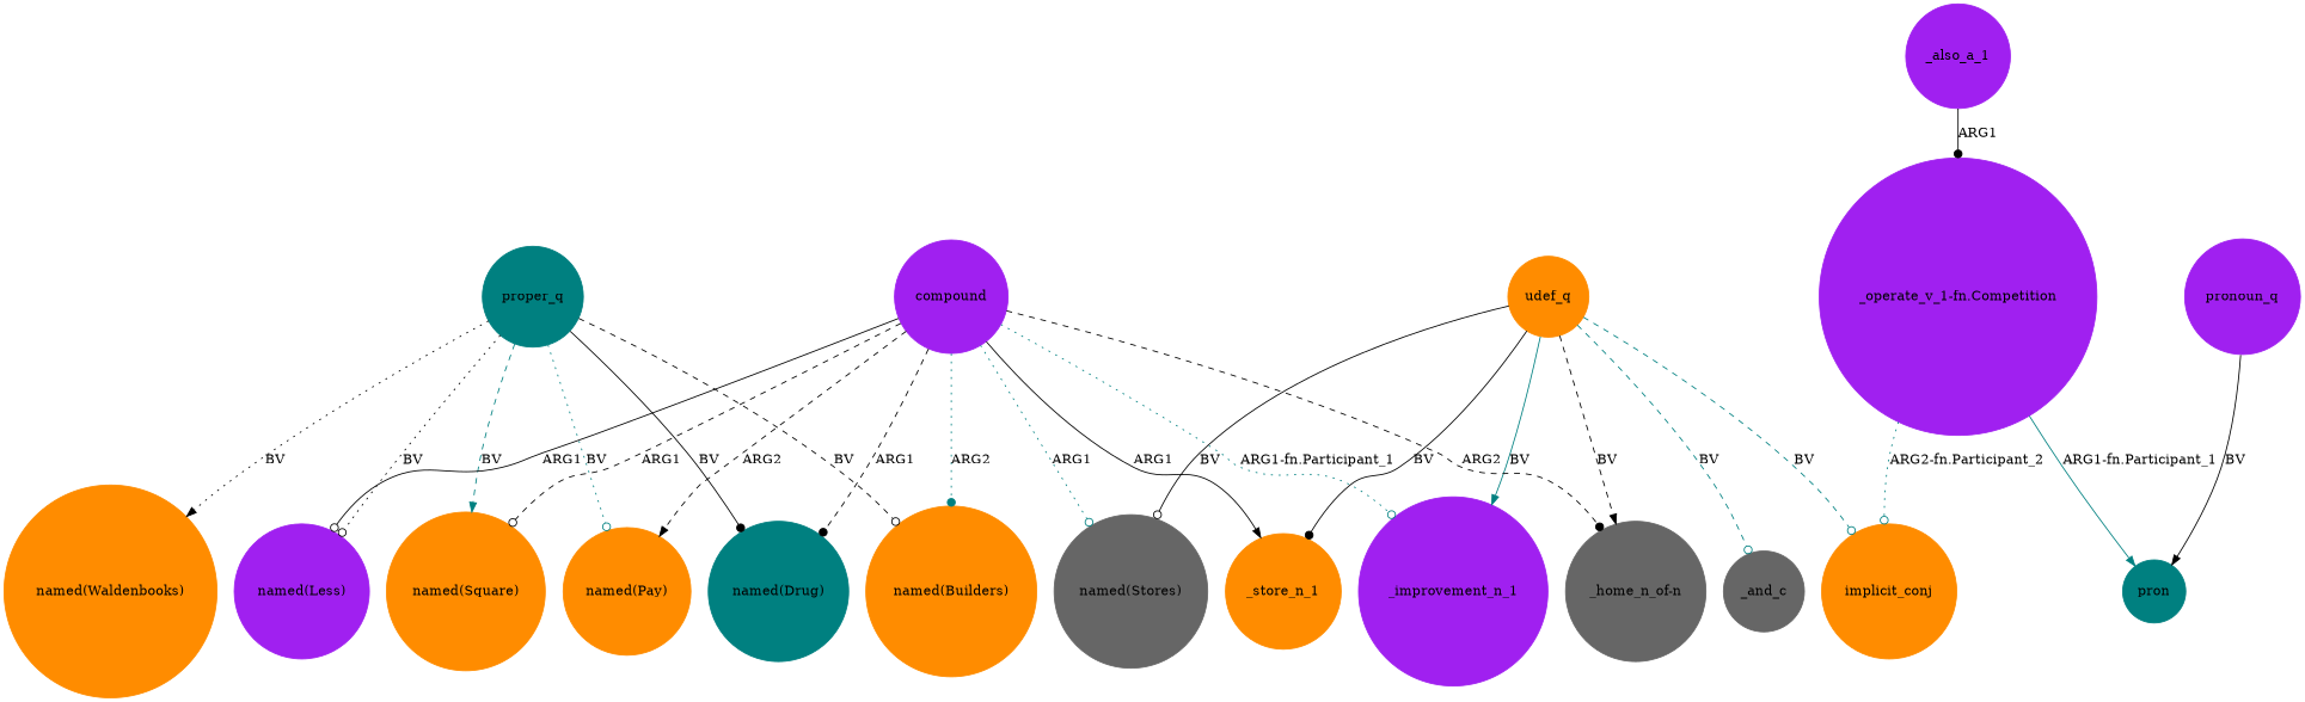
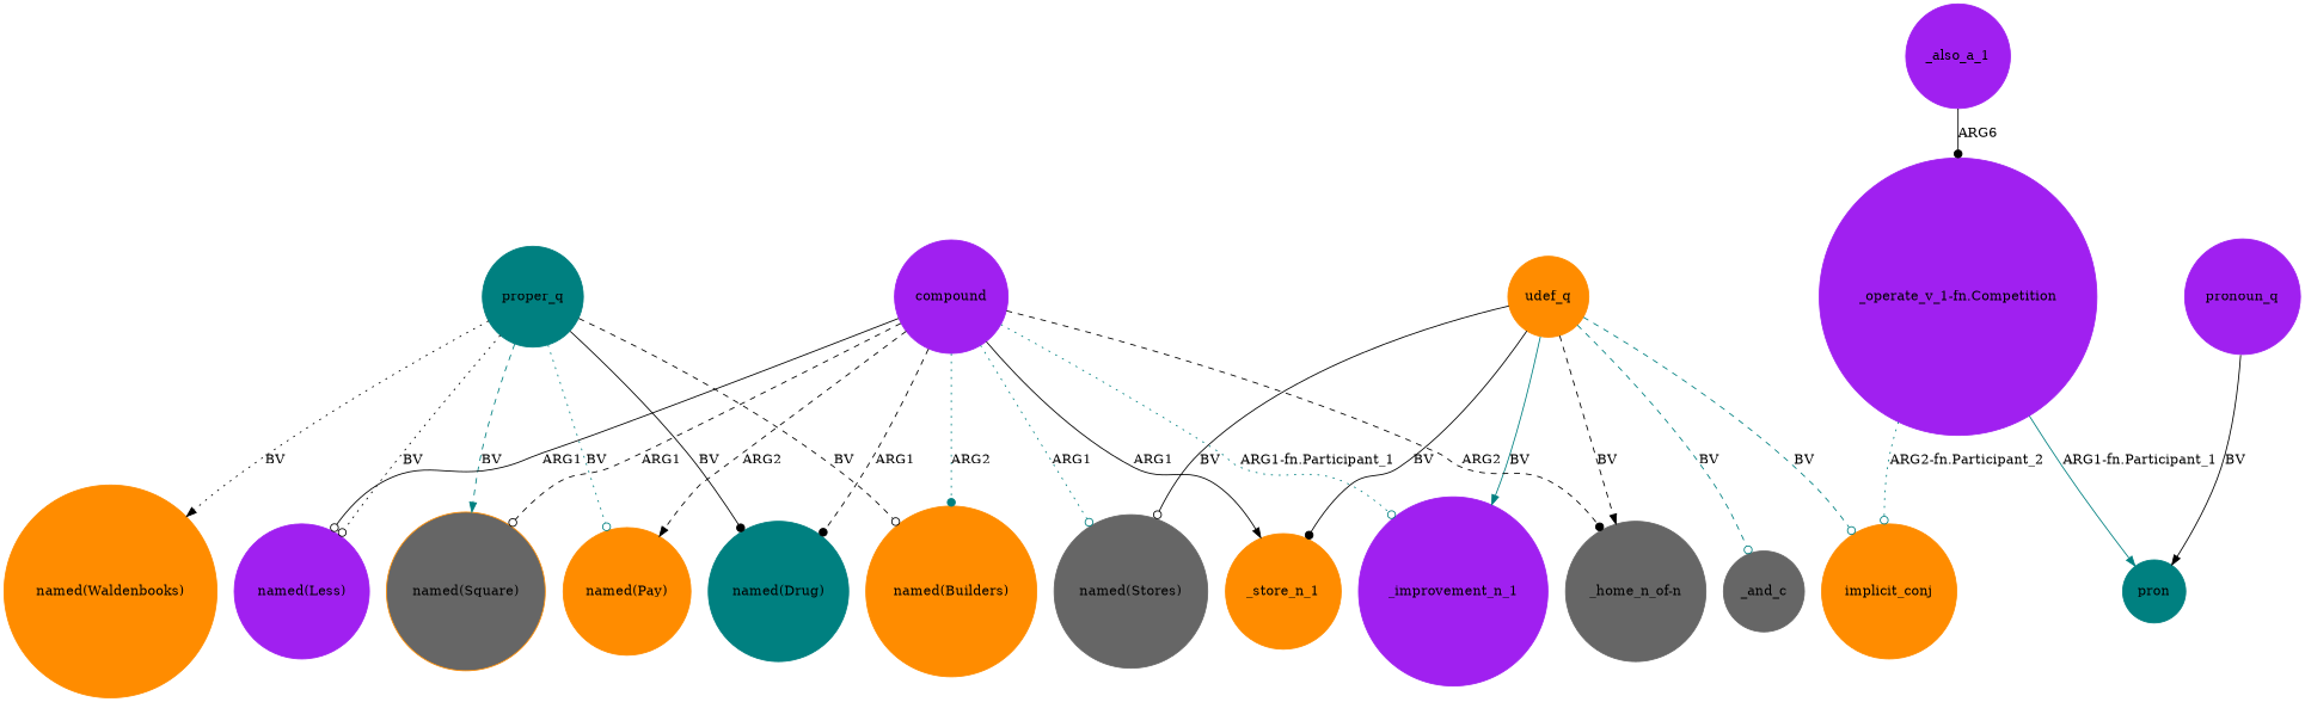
  digraph {
    node [color=darkorange shape=circle style=filled]
    edge [arrowhead=odot color=black style=dashed]
    proper_q [color=teal]
    "named(Pay)"
    "named(Waldenbooks)"
    "named(Less)" [color=purple]
-   "named(Square)"
+   "named(Square)" [fillcolor=gray40]
    "named(Builders)"
    "named(Drug)" [color=teal]
    _also_a_1 [color=purple]
    "_operate_v_1-fn.Competition" [color=purple]
    implicit_conj
    pron [color=teal]
    udef_q
    _improvement_n_1 [color=purple]
    "named(Stores)" [color=gray40]
    _and_c [color=gray40]
    _store_n_1
    "_home_n_of-n" [color=gray40]
    compound [color=purple]
    pronoun_q [color=purple]
    proper_q -> "named(Pay)" [color=teal label=BV style=dotted]
    proper_q -> "named(Waldenbooks)" [arrowhead=normal label=BV style=dotted]
    proper_q -> "named(Less)" [label=BV style=dotted]
    proper_q -> "named(Square)" [arrowhead=normal color=teal label=BV]
    proper_q -> "named(Builders)" [label=BV]
    proper_q -> "named(Drug)" [arrowhead=dot label=BV style=solid]
-   _also_a_1 -> "_operate_v_1-fn.Competition" [arrowhead=dot label=ARG1 style=solid]
+   _also_a_1 -> "_operate_v_1-fn.Competition" [arrowhead=dot label=ARG6 style=solid]
    "_operate_v_1-fn.Competition" -> implicit_conj [color=teal label="ARG2-fn.Participant_2" style=dotted]
    "_operate_v_1-fn.Competition" -> pron [arrowhead=normal color=teal label="ARG1-fn.Participant_1" style=solid]
    udef_q -> implicit_conj [color=teal label=BV]
    udef_q -> _improvement_n_1 [arrowhead=normal color=teal label=BV style=solid]
    udef_q -> "named(Stores)" [label=BV style=solid]
    udef_q -> _and_c [color=teal label=BV]
    udef_q -> _store_n_1 [arrowhead=dot label=BV style=solid]
    udef_q -> "_home_n_of-n" [arrowhead=normal label=BV]
    compound -> "named(Pay)" [arrowhead=normal label=ARG2]
    compound -> "named(Less)" [label=ARG1 style=solid]
    compound -> "named(Square)" [label=ARG1]
    compound -> "named(Builders)" [arrowhead=dot color=teal label=ARG2 style=dotted]
    compound -> "named(Drug)" [arrowhead=dot label=ARG1]
    compound -> _improvement_n_1 [color=teal label="ARG1-fn.Participant_1" style=dotted]
    compound -> "named(Stores)" [color=teal label=ARG1 style=dotted]
    compound -> _store_n_1 [arrowhead=normal label=ARG1 style=solid]
    compound -> "_home_n_of-n" [arrowhead=dot label=ARG2]
    pronoun_q -> pron [arrowhead=normal label=BV style=solid]
  }
